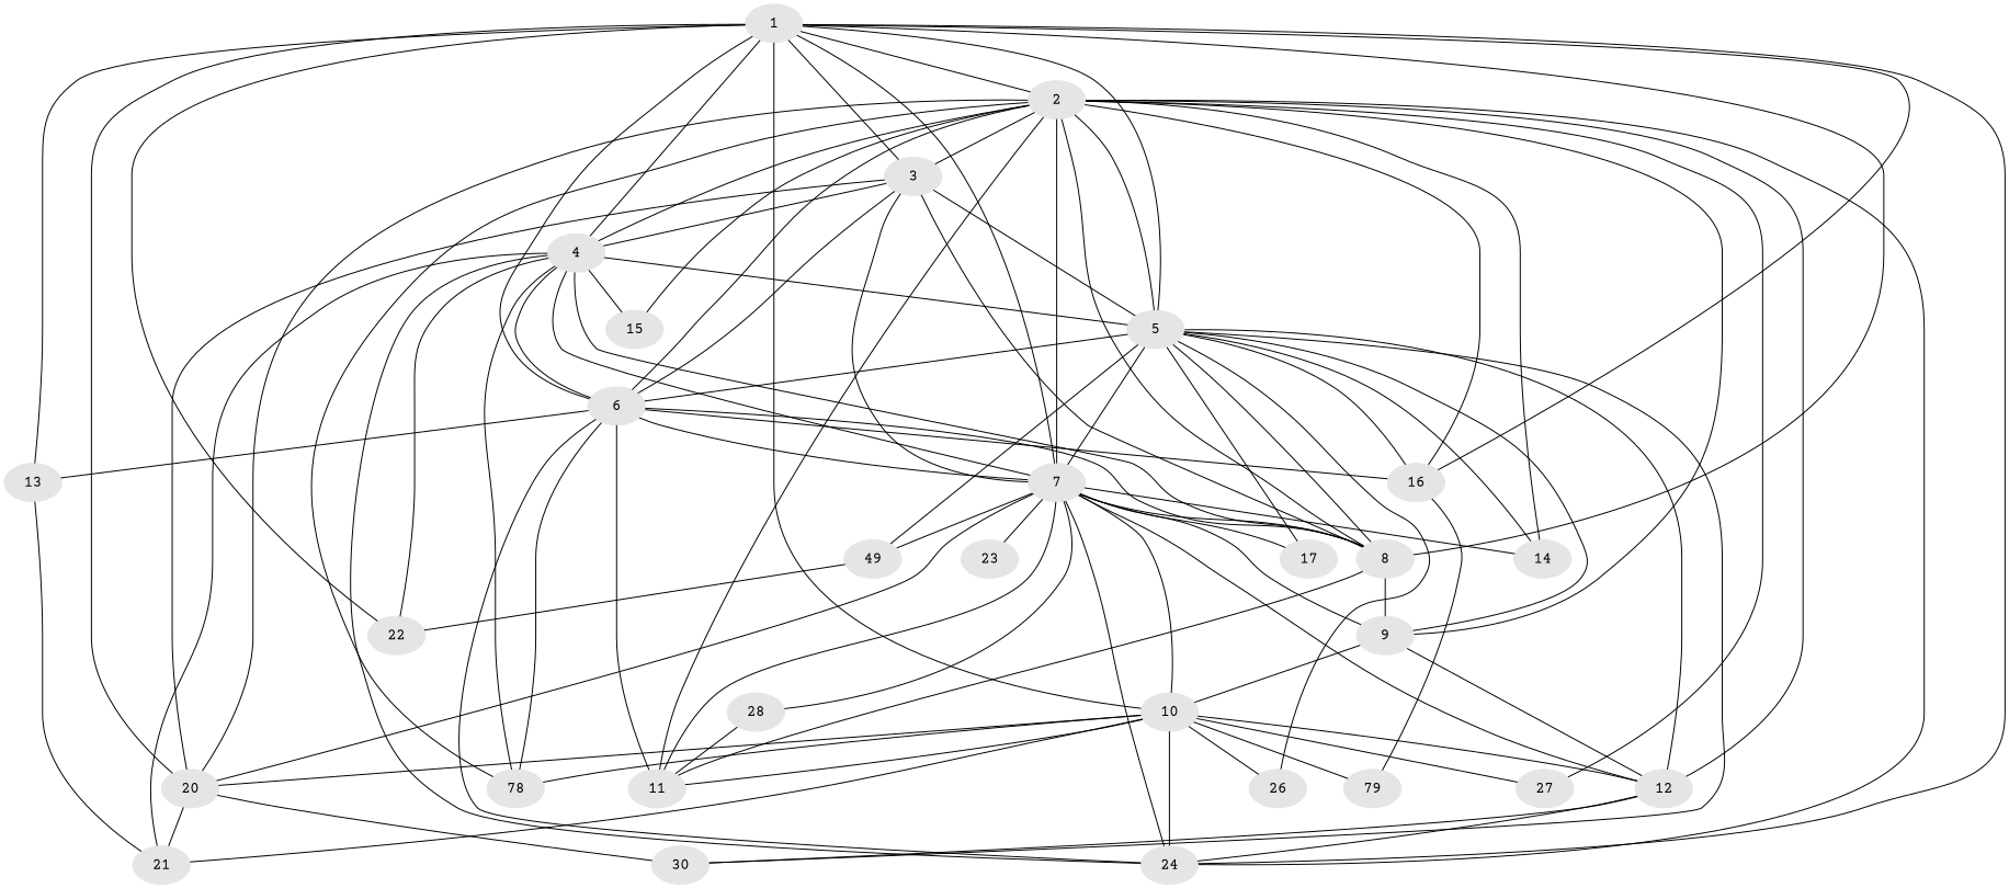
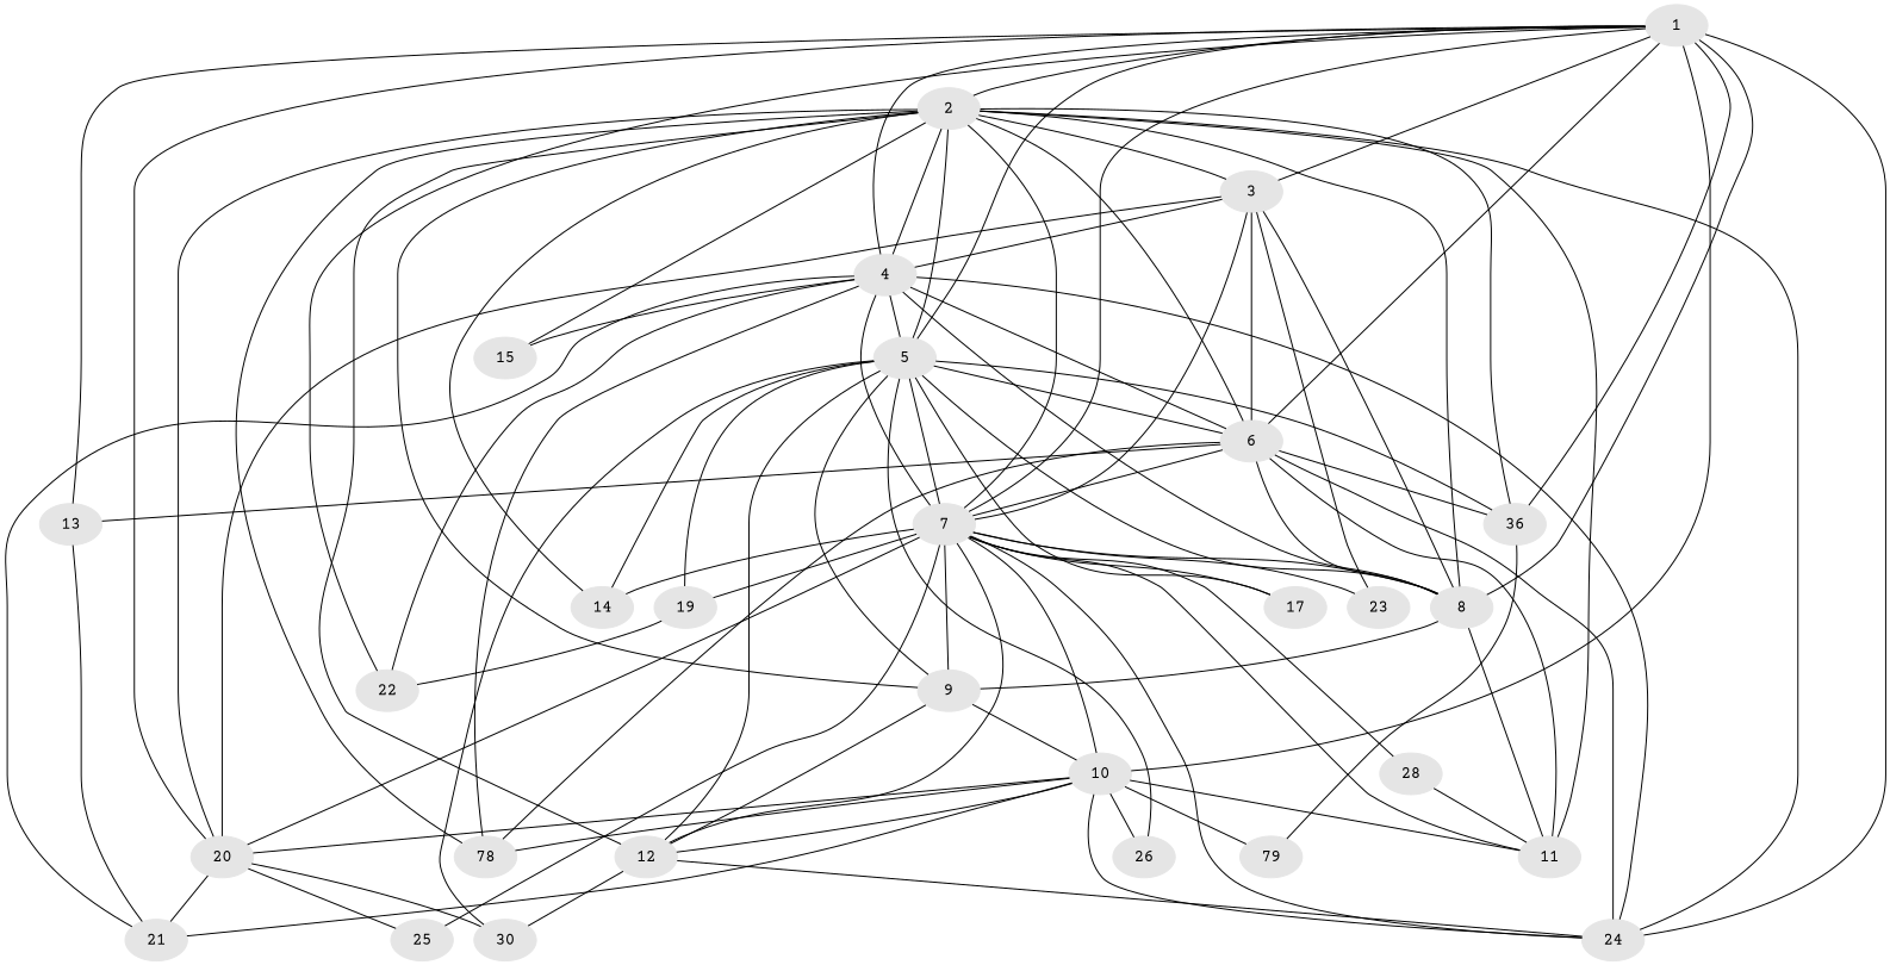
  graph {
    fontname="Courier Prime"
    node [color=gray90 fontname="Courier Prime" style=filled]
    edge [fontname="Courier Prime" weight=1.0]
    1
    2
    3
    4
    5
    6
    7
    8
    10
    13
-   16
+   16 [label=36]
    20
    22
    24
    9
    11
    12
    14
    15
    n20 [label=78]
-   27
    21
    17
-   19 [label=49]
+   19
    26
    30
    23
+   25
    28
    n30 [label=79]
    1 -- 2 [weight=2.0]
    1 -- 3 [weight=2.0]
    1 -- 4
    1 -- 5 [weight=3.0]
    1 -- 6
    1 -- 7
    1 -- 8
    1 -- 10 [weight=11.0]
    1 -- 13
    1 -- 16
    1 -- 20 [weight=2.0]
    1 -- 22
    1 -- 24
    2 -- 3 [weight=2.0]
    2 -- 4 [weight=2.0]
    2 -- 5 [weight=4.0]
    2 -- 6 [weight=3.0]
    2 -- 7 [weight=5.0]
    2 -- 8 [weight=2.0]
    2 -- 16
    2 -- 20
    2 -- 24
    2 -- 9
    2 -- 11
    2 -- 12 [weight=6.0]
    2 -- 14
    2 -- 15 [weight=2.0]
    2 -- n20
-   2 -- 27
    3 -- 4
-   3 -- 5 [weight=2.0]
+   3 -- 23 [weight=2.0]
    3 -- 6 [weight=2.0]
    3 -- 7
    3 -- 8
    3 -- 20 [weight=6.0]
    4 -- 5 [weight=3.0]
    4 -- 6
    4 -- 7
    4 -- 8
    4 -- 22
    4 -- 24
    4 -- 15
    4 -- n20
    4 -- 21
    5 -- 6 [weight=2.0]
    5 -- 7 [weight=18.0]
    5 -- 8 [weight=3.0]
    5 -- 16
    5 -- 9 [weight=2.0]
    5 -- 12
    5 -- 14
    5 -- 17
    5 -- 19 [weight=2.0]
    5 -- 26
    5 -- 30
    6 -- 7 [weight=2.0]
    6 -- 8
    6 -- 13 [weight=2.0]
    6 -- 16
    6 -- 24
    6 -- 11 [weight=6.0]
    6 -- n20
    7 -- 8 [weight=3.0]
    7 -- 10 [weight=8.0]
    7 -- 20
    7 -- 24
    7 -- 9
    7 -- 11 [weight=3.0]
    7 -- 12
    7 -- 14
    7 -- 17
    7 -- 19
    7 -- 23
+   7 -- 25 [weight=3.0]
    7 -- 28
    8 -- 9 [weight=6.0]
    8 -- 11
    10 -- 20
    10 -- 24
    10 -- 11
    10 -- 12
    10 -- n20
-   10 -- 27
    10 -- 21
    10 -- 26
    10 -- n30
    13 -- 21
    16 -- n30
    20 -- 21
    20 -- 30 [weight=2.0]
+   20 -- 25
    9 -- 10
    9 -- 12
    12 -- 24
    12 -- 30
    19 -- 22 [weight=2.0]
    28 -- 11
  }
